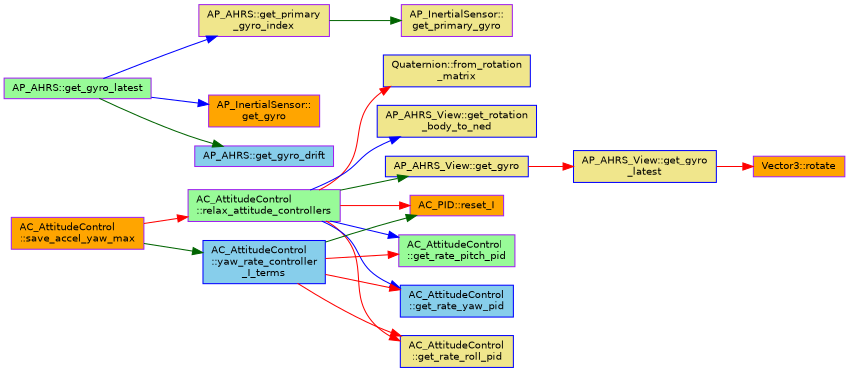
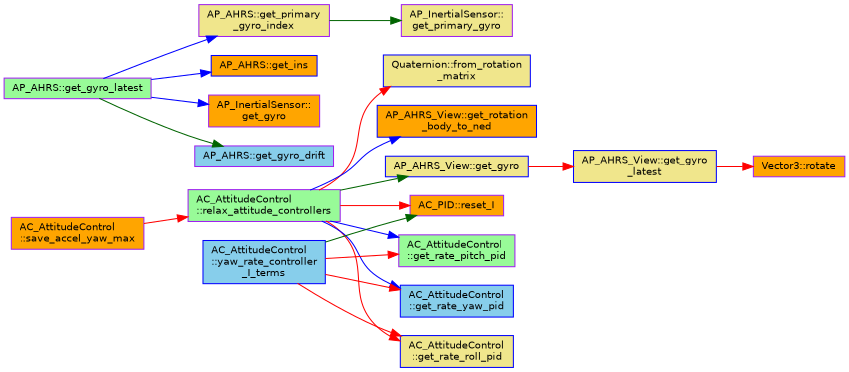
  digraph {
    rankdir=LR
    node [color=purple fillcolor=khaki fontname=Helvetica fontsize=10 shape=record style=filled]
    edge [color=red fontname=Helvetica fontsize=10 labelfontname=Helvetica labelfontsize=10 style=solid]
    n1 [fillcolor=orange fontcolor=black height=0.2 label="AC_AttitudeControl\l::save_accel_yaw_max" width=0.4]
    n2 [fillcolor=palegreen height=0.2 label="AC_AttitudeControl\l::relax_attitude_controllers" width=0.4]
    n3 [color=blue fillcolor=skyblue height=0.2 label="AC_AttitudeControl\l::yaw_rate_controller\l_I_terms" width=0.4]
    n4 [color=blue height=0.2 label="Quaternion::from_rotation\l_matrix" width=0.4]
-   n5 [color=blue height=0.2 label="AP_AHRS_View::get_rotation\l_body_to_ned" width=0.4]
+   n5 [color=blue fillcolor=orange height=0.2 label="AP_AHRS_View::get_rotation\l_body_to_ned" width=0.4]
    n6 [color=blue height=0.2 label="AP_AHRS_View::get_gyro" width=0.4]
    n7 [color=blue height=0.2 label="AC_AttitudeControl\l::get_rate_roll_pid" width=0.4]
    n8 [fillcolor=orange height=0.2 label="AC_PID::reset_I" width=0.4]
    n9 [fillcolor=palegreen height=0.2 label="AC_AttitudeControl\l::get_rate_pitch_pid" width=0.4]
    n10 [color=blue fillcolor=skyblue height=0.2 label="AC_AttitudeControl\l::get_rate_yaw_pid" width=0.4]
    n11 [color=blue height=0.2 label="AP_AHRS_View::get_gyro\l_latest" width=0.4]
    n12 [fillcolor=orange height=0.2 label="Vector3::rotate" width=0.4]
    n13 [fillcolor=palegreen height=0.2 label="AP_AHRS::get_gyro_latest" width=0.4]
    n14 [height=0.2 label="AP_AHRS::get_primary\l_gyro_index" width=0.4]
+   n15 [color=blue fillcolor=orange height=0.2 label="AP_AHRS::get_ins" width=0.4]
    n16 [fillcolor=orange height=0.2 label="AP_InertialSensor::\lget_gyro" width=0.4]
    n17 [fillcolor=skyblue height=0.2 label="AP_AHRS::get_gyro_drift" width=0.4]
    n18 [height=0.2 label="AP_InertialSensor::\lget_primary_gyro" width=0.4]
    n1 -> n2
-   n1 -> n3 [color=darkgreen]
    n2 -> n4
    n2 -> n5 [color=blue]
    n2 -> n6 [color=darkgreen]
    n2 -> n7
    n2 -> n8
    n2 -> n9 [color=blue]
    n2 -> n10 [color=blue]
    n3 -> n7
    n3 -> n8 [color=darkgreen]
    n3 -> n9
    n3 -> n10
    n6 -> n11
    n11 -> n12
    n13 -> n14 [color=blue]
+   n13 -> n15 [color=blue]
    n13 -> n16 [color=blue]
    n13 -> n17 [color=darkgreen]
    n14 -> n18 [color=darkgreen]
  }
